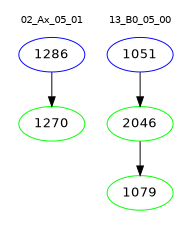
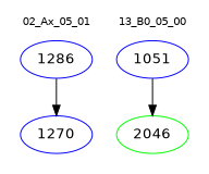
  digraph {
    fontname="DejaVu Sans"
    node [color=green fontname="DejaVu Sans"]
    edge [color=black fontname="DejaVu Sans"]
    n1 [color=blue label=1286]
-   n2 [label=1270]
+   n2 [color=blue label=1270]
    n3 [color=blue label=1051]
    n4 [label=2046]
-   n5 [label=1079]
    subgraph cluster_1 {
      color=white
      fontsize=10
      label="02_Ax_05_01"
      n1
      n2
    }
    subgraph cluster_2 {
      color=white
      fontsize=10
      label="13_B0_05_00"
      n3
      n4
-     n5
    }
    n1 -> n2
    n3 -> n4
-   n4 -> n5
  }
